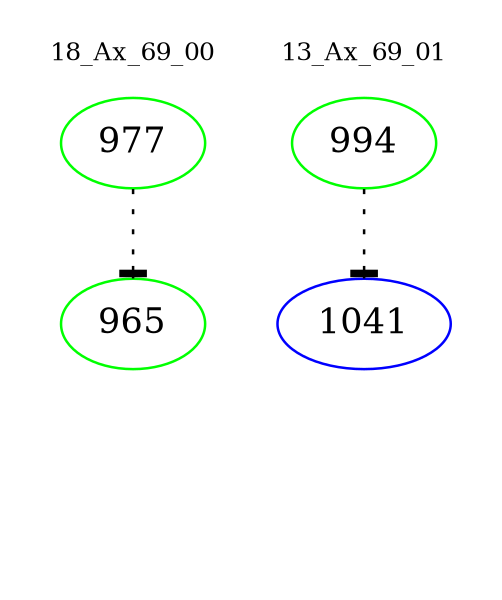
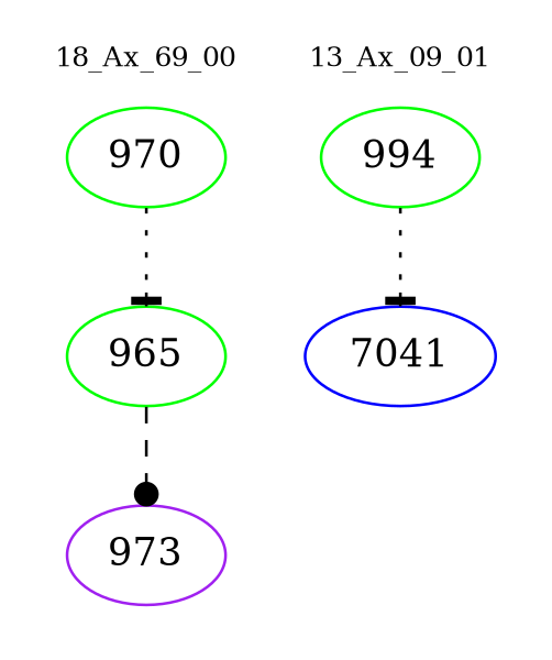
  digraph {
    node [color=green]
    edge [arrowhead=tee color=black style=dotted]
-   n1 [label=977]
+   n1 [label=970]
    n2 [label=965]
+   n3 [color=purple label=973]
    n4 [label=994]
-   n5 [color=blue label=1041]
+   n5 [color=blue label=7041]
    subgraph cluster_1 {
      color=white
      fontsize=10
      label="18_Ax_69_00"
      n1
      n2
+     n3
    }
    subgraph cluster_2 {
      color=white
      fontsize=10
-     label="13_Ax_69_01"
+     label="13_Ax_09_01"
      n4
      n5
    }
    n1 -> n2
+   n2 -> n3 [arrowhead=dot style=dashed]
    n4 -> n5
  }
